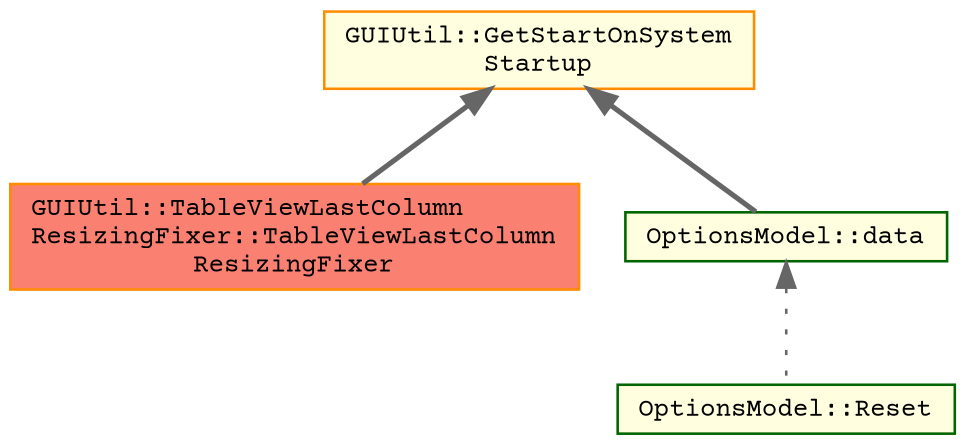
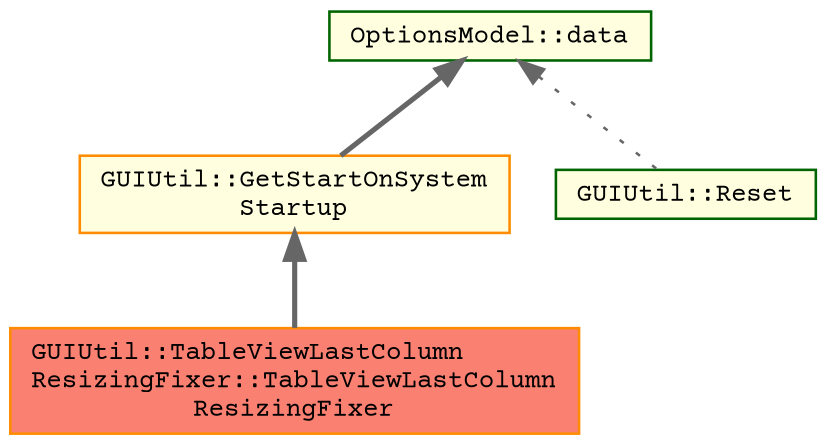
  digraph {
    fontname="Courier Prime"
    rankdir=TB
    node [color=darkorange fillcolor=lightyellow fontname="Courier Prime" fontsize=10 shape=record style=filled]
    edge [color=gray40 dir=back fontname="Courier Prime" fontsize=10 labelfontname=Helvetica labelfontsize=10 style=bold]
    n1 [fontcolor=black height=0.2 label="GUIUtil::GetStartOnSystem\lStartup" width=0.4]
    n2 [fillcolor=salmon height=0.2 label="GUIUtil::TableViewLastColumn\lResizingFixer::TableViewLastColumn\lResizingFixer" width=0.4]
    n3 [color=darkgreen height=0.2 label="OptionsModel::data" width=0.4]
-   n4 [color=darkgreen height=0.2 label="OptionsModel::Reset" width=0.4]
+   n4 [color=darkgreen height=0.2 label="GUIUtil::Reset" width=0.4]
    n1 -> n2
-   n1 -> n3
+   n3 -> n1
    n3 -> n4 [style=dotted]
  }
